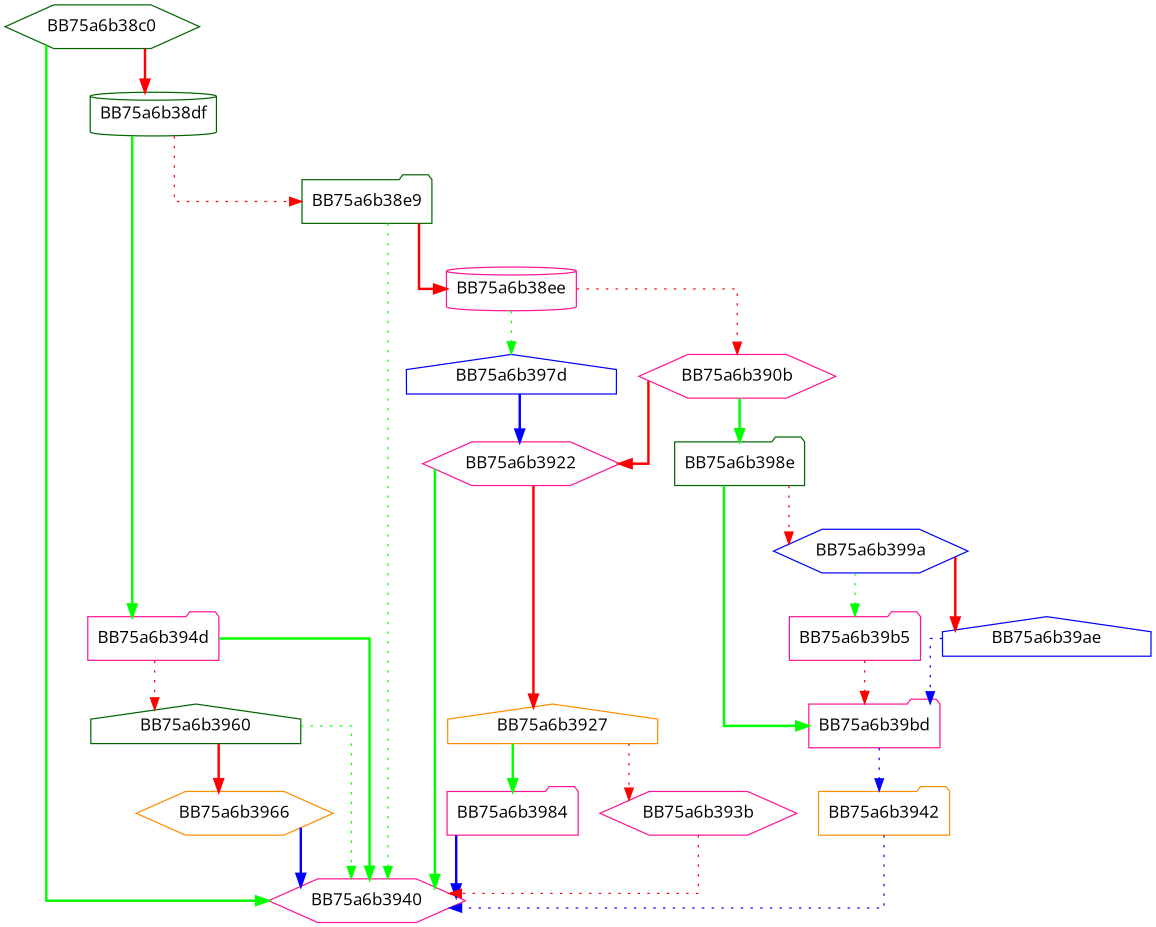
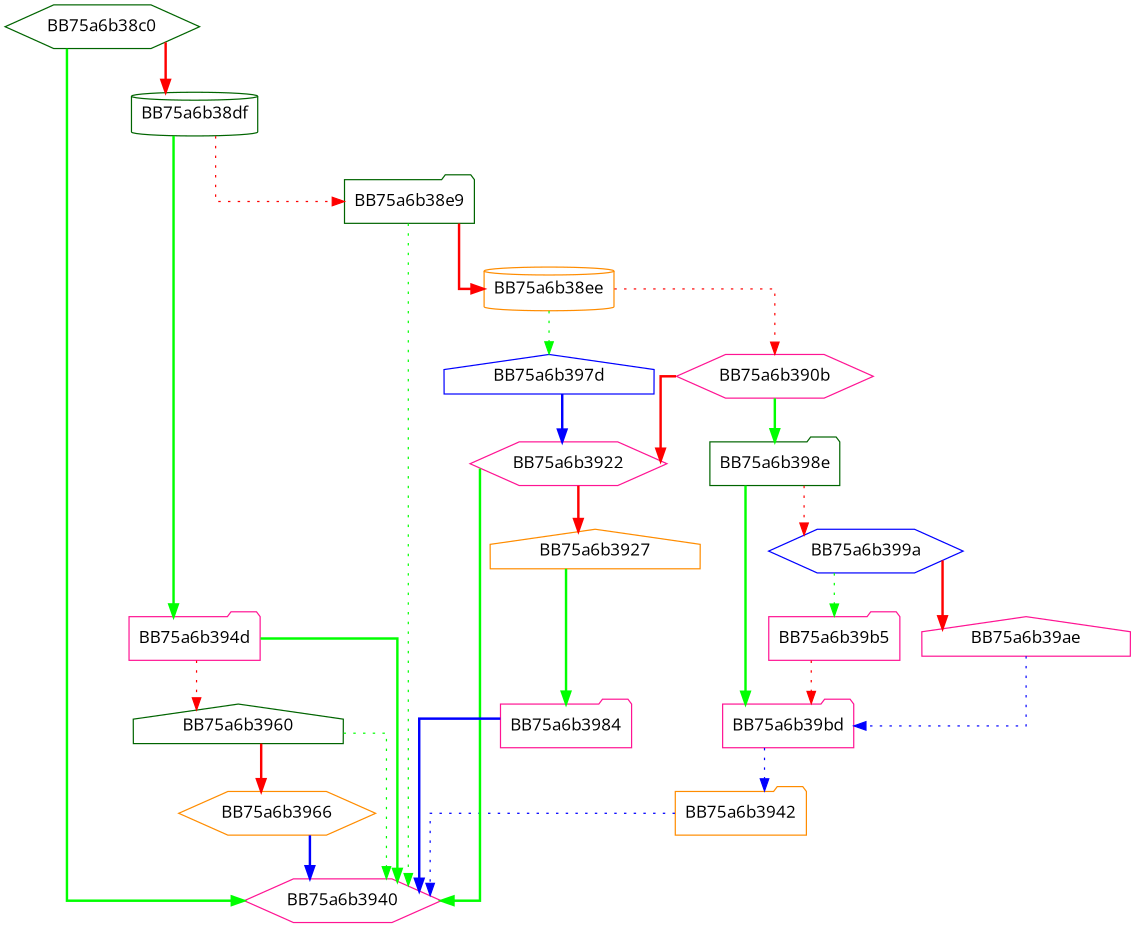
  digraph {
    fontname="Open Sans"
    splines=ortho
    node [color=deeppink fontname="Open Sans" shape=hexagon]
    edge [color=red fontname="Open Sans" style=bold]
    BB75a6b38c0 [color=darkgreen]
    BB75a6b3940
    BB75a6b38df [color=darkgreen shape=cylinder]
    BB75a6b394d [shape=folder]
    BB75a6b38e9 [color=darkgreen shape=folder]
    BB75a6b3942 [color=darkorange shape=folder]
    BB75a6b3960 [color=darkgreen shape=house]
-   BB75a6b38ee [shape=cylinder]
+   BB75a6b38ee [color=darkorange shape=cylinder]
    BB75a6b3966 [color=darkorange]
    BB75a6b397d [color=blue shape=house]
    BB75a6b390b
    BB75a6b3922
    BB75a6b398e [color=darkgreen shape=folder]
    BB75a6b3927 [color=darkorange shape=house]
    BB75a6b39bd [shape=folder]
    BB75a6b399a [color=blue]
    BB75a6b39b5 [shape=folder]
-   BB75a6b39ae [color=blue shape=house]
+   BB75a6b39ae [shape=house]
    BB75a6b3984 [shape=folder]
-   BB75a6b393b
    BB75a6b38c0 -> BB75a6b3940 [color=green]
    BB75a6b38c0 -> BB75a6b38df
    BB75a6b38df -> BB75a6b394d [color=green]
    BB75a6b38df -> BB75a6b38e9 [style=dotted]
    BB75a6b394d -> BB75a6b3940 [color=green]
    BB75a6b394d -> BB75a6b3960 [style=dotted]
    BB75a6b38e9 -> BB75a6b3940 [color=green style=dotted]
    BB75a6b38e9 -> BB75a6b38ee
    BB75a6b3942 -> BB75a6b3940 [color=blue style=dotted]
    BB75a6b3960 -> BB75a6b3940 [color=green style=dotted]
    BB75a6b3960 -> BB75a6b3966
    BB75a6b38ee -> BB75a6b397d [color=green style=dotted]
    BB75a6b38ee -> BB75a6b390b [style=dotted]
    BB75a6b3966 -> BB75a6b3940 [color=blue]
    BB75a6b397d -> BB75a6b3922 [color=blue]
    BB75a6b390b -> BB75a6b3922
    BB75a6b390b -> BB75a6b398e [color=green]
    BB75a6b3922 -> BB75a6b3940 [color=green]
    BB75a6b3922 -> BB75a6b3927
    BB75a6b398e -> BB75a6b39bd [color=green]
    BB75a6b398e -> BB75a6b399a [style=dotted]
    BB75a6b3927 -> BB75a6b3984 [color=green]
-   BB75a6b3927 -> BB75a6b393b [style=dotted]
    BB75a6b39bd -> BB75a6b3942 [color=blue style=dotted]
    BB75a6b399a -> BB75a6b39b5 [color=green style=dotted]
    BB75a6b399a -> BB75a6b39ae
    BB75a6b39b5 -> BB75a6b39bd [style=dotted]
    BB75a6b39ae -> BB75a6b39bd [color=blue style=dotted]
    BB75a6b3984 -> BB75a6b3940 [color=blue]
-   BB75a6b393b -> BB75a6b3940 [style=dotted]
  }
